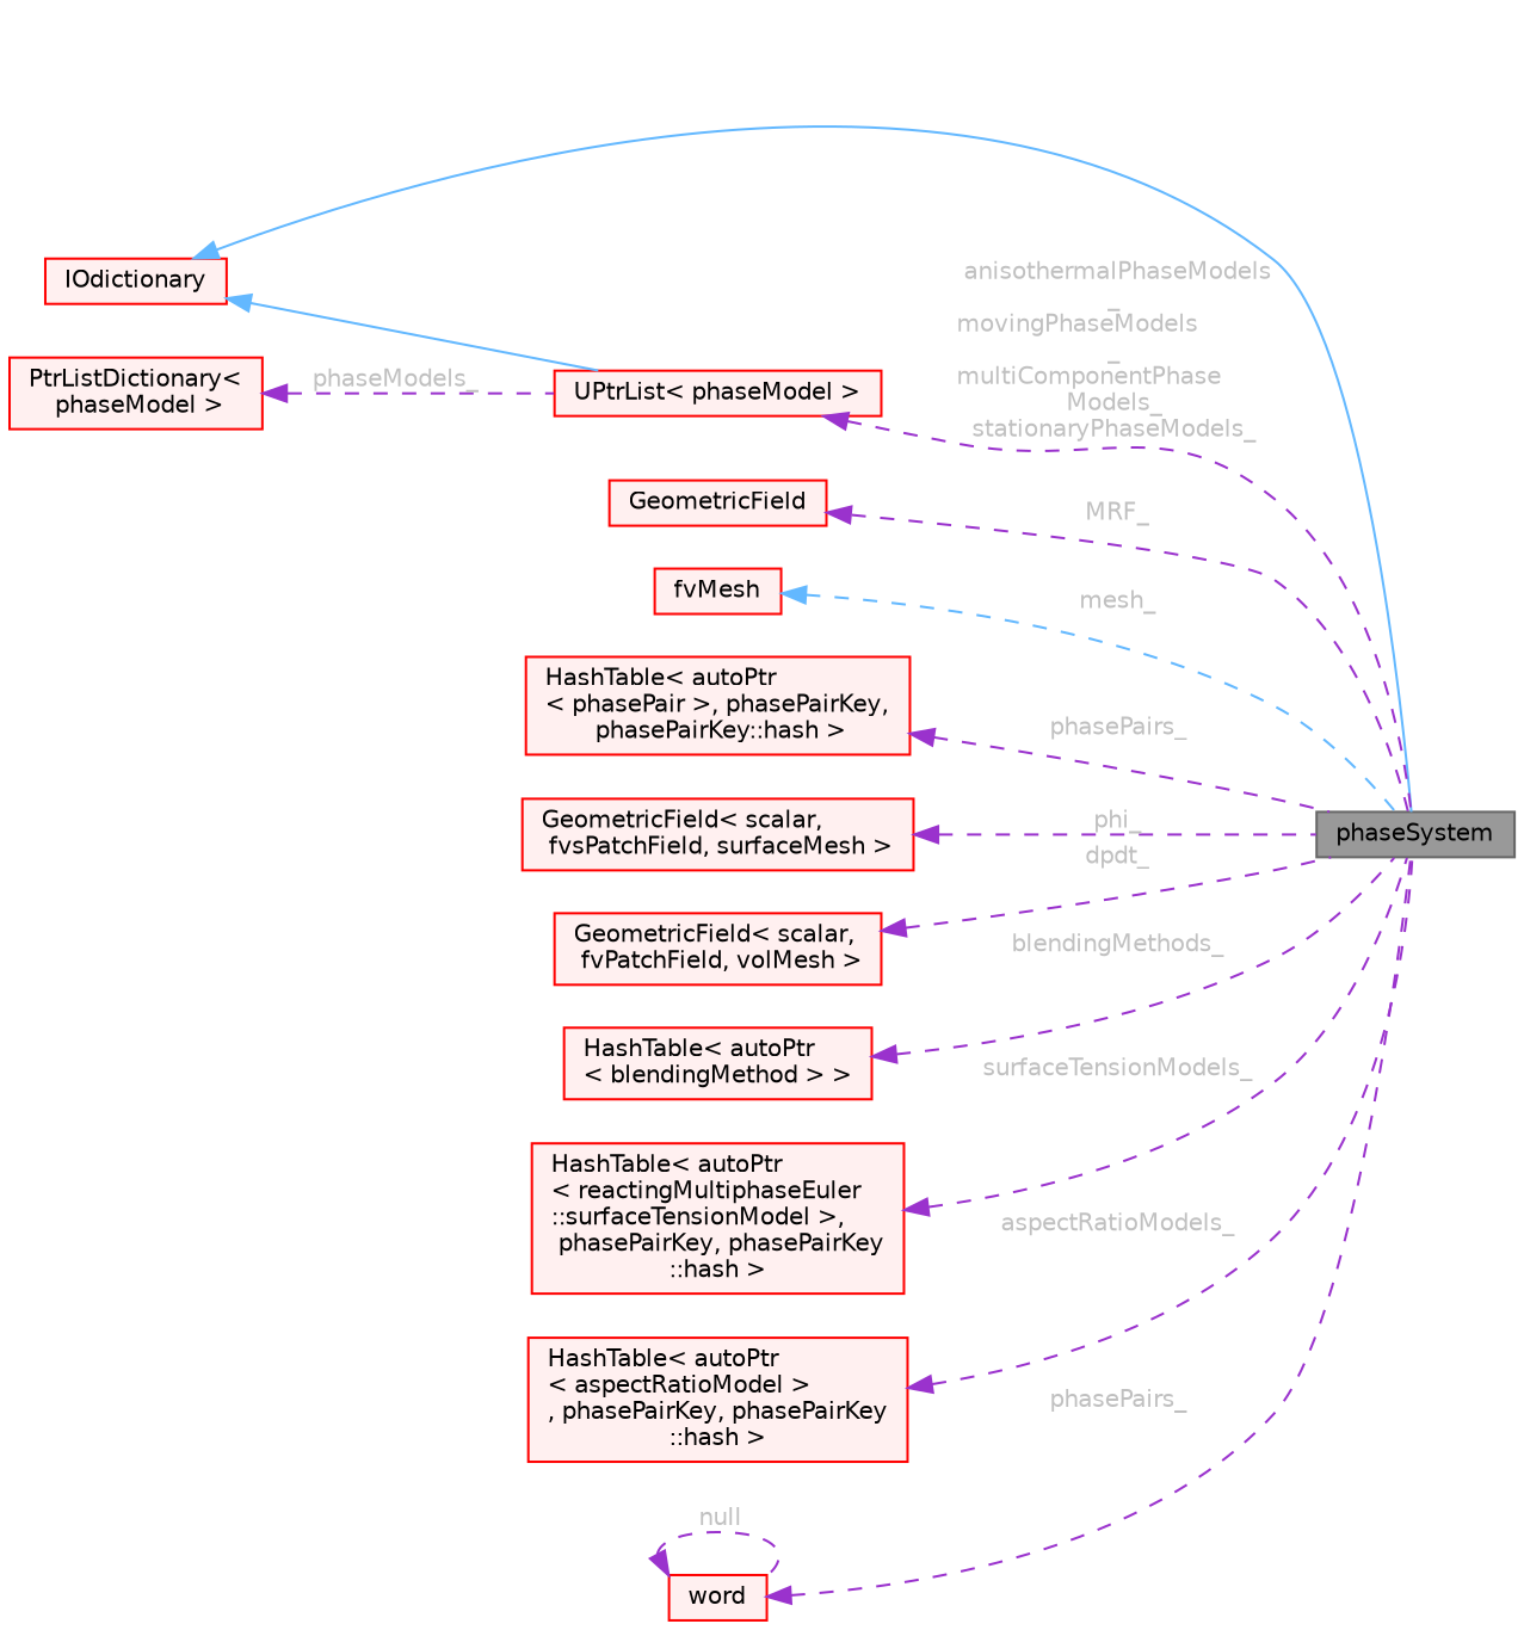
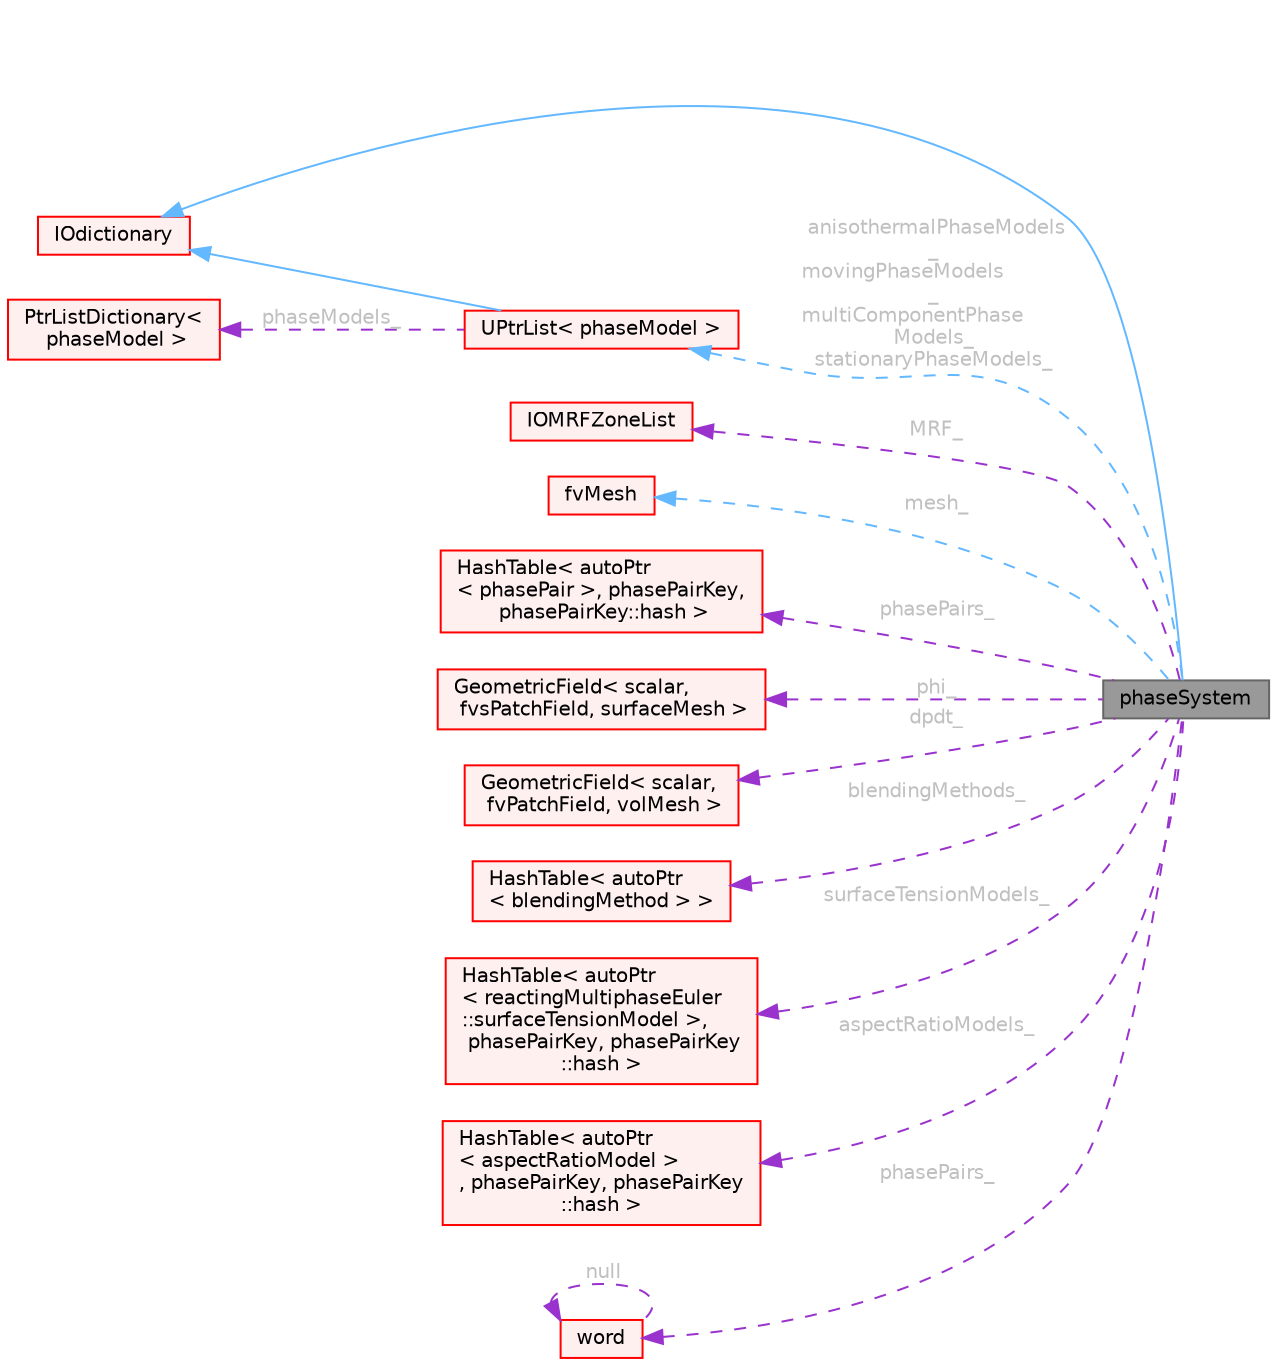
  digraph {
    rankdir=LR
    node [color=red fillcolor="#FFF0F0" fontname=Helvetica fontsize=10 shape=box style=filled]
    edge [color=darkorchid3 dir=back fontname=Helvetica fontsize=10 labelfontname=Helvetica labelfontsize=10 style=dashed fontcolor=grey]
    n1 [color=gray40 fillcolor=grey60 fontcolor=black height=0.2 label=phaseSystem width=0.4]
    n2 [height=0.2 label=IOdictionary width=0.4]
    n3 [height=0.2 label="UPtrList\< phaseModel \>" width=0.4]
-   n4 [height=0.2 label=GeometricField width=0.4]
+   n4 [height=0.2 label=IOMRFZoneList width=0.4]
    n5 [height=0.2 label=fvMesh width=0.4]
    n6 [height=0.2 label="PtrListDictionary\<\l phaseModel \>" width=0.4]
    n7 [height=0.2 label="HashTable\< autoPtr\l\< phasePair \>, phasePairKey,\l phasePairKey::hash \>" width=0.4]
    n8 [height=0.2 label="GeometricField\< scalar,\l fvsPatchField, surfaceMesh \>" width=0.4]
    n9 [height=0.2 label="GeometricField\< scalar,\l fvPatchField, volMesh \>" width=0.4]
    n10 [height=0.2 label="HashTable\< autoPtr\l\< blendingMethod \> \>" width=0.4]
    n11 [height=0.2 label="HashTable\< autoPtr\l\< reactingMultiphaseEuler\l::surfaceTensionModel \>,\l phasePairKey, phasePairKey\l::hash \>" width=0.4]
    n12 [height=0.2 label="HashTable\< autoPtr\l\< aspectRatioModel \>\l, phasePairKey, phasePairKey\l::hash \>" width=0.4]
    n13 [height=0.2 label=word width=0.4]
    n2 -> n1 [color=steelblue1 style=solid fontcolor=""]
    n2 -> n3 [color=steelblue1 style=solid fontcolor=""]
-   n3 -> n1 [label=" anisothermalPhaseModels\l_\nmovingPhaseModels\l_\nmultiComponentPhase\lModels_\nstationaryPhaseModels_"]
+   n3 -> n1 [color=steelblue1 label=" anisothermalPhaseModels\l_\nmovingPhaseModels\l_\nmultiComponentPhase\lModels_\nstationaryPhaseModels_"]
    n4 -> n1 [label=" MRF_"]
    n5 -> n1 [color=steelblue1 label=" mesh_"]
    n6 -> n3 [label=" phaseModels_"]
    n7 -> n1 [label=" phasePairs_"]
    n8 -> n1 [label=" phi_"]
    n9 -> n1 [label=" dpdt_"]
    n10 -> n1 [label=" blendingMethods_"]
    n11 -> n1 [label=" surfaceTensionModels_"]
    n12 -> n1 [label=" aspectRatioModels_"]
    n13 -> n1 [label=" phasePairs_"]
    n13 -> n13 [label=" null"]
  }
